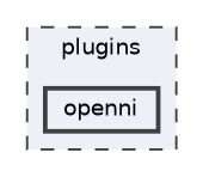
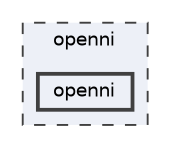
  digraph {
    compound=true
    n1 [color=grey25 fillcolor="#edf0f7" fontname=Helvetica fontsize=10 height=0.2 label=openni shape=box style="filled,bold" width=0.4]
    subgraph cluster_1 {
      bgcolor="#edf0f7"
      fontname=Helvetica
      fontsize=10
-     label=plugins
+     label=openni
      pencolor=grey25
      style="filled,dashed"
      n1
    }
  }
